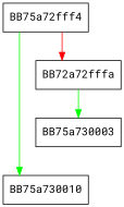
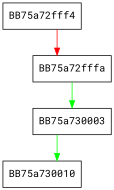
  digraph {
    fontname="Roboto Mono"
    splines=ortho
    node [fontname="Roboto Mono" shape=box]
    edge [color=green fontname="Roboto Mono"]
    BB75a72fff4
    BB75a730010
-   BB75a72fffa [label=BB72a72fffa]
+   BB75a72fffa
    BB75a730003
-   BB75a72fff4 -> BB75a730010
+   BB75a730003 -> BB75a730010
    BB75a72fff4 -> BB75a72fffa [color=red]
    BB75a72fffa -> BB75a730003
  }
